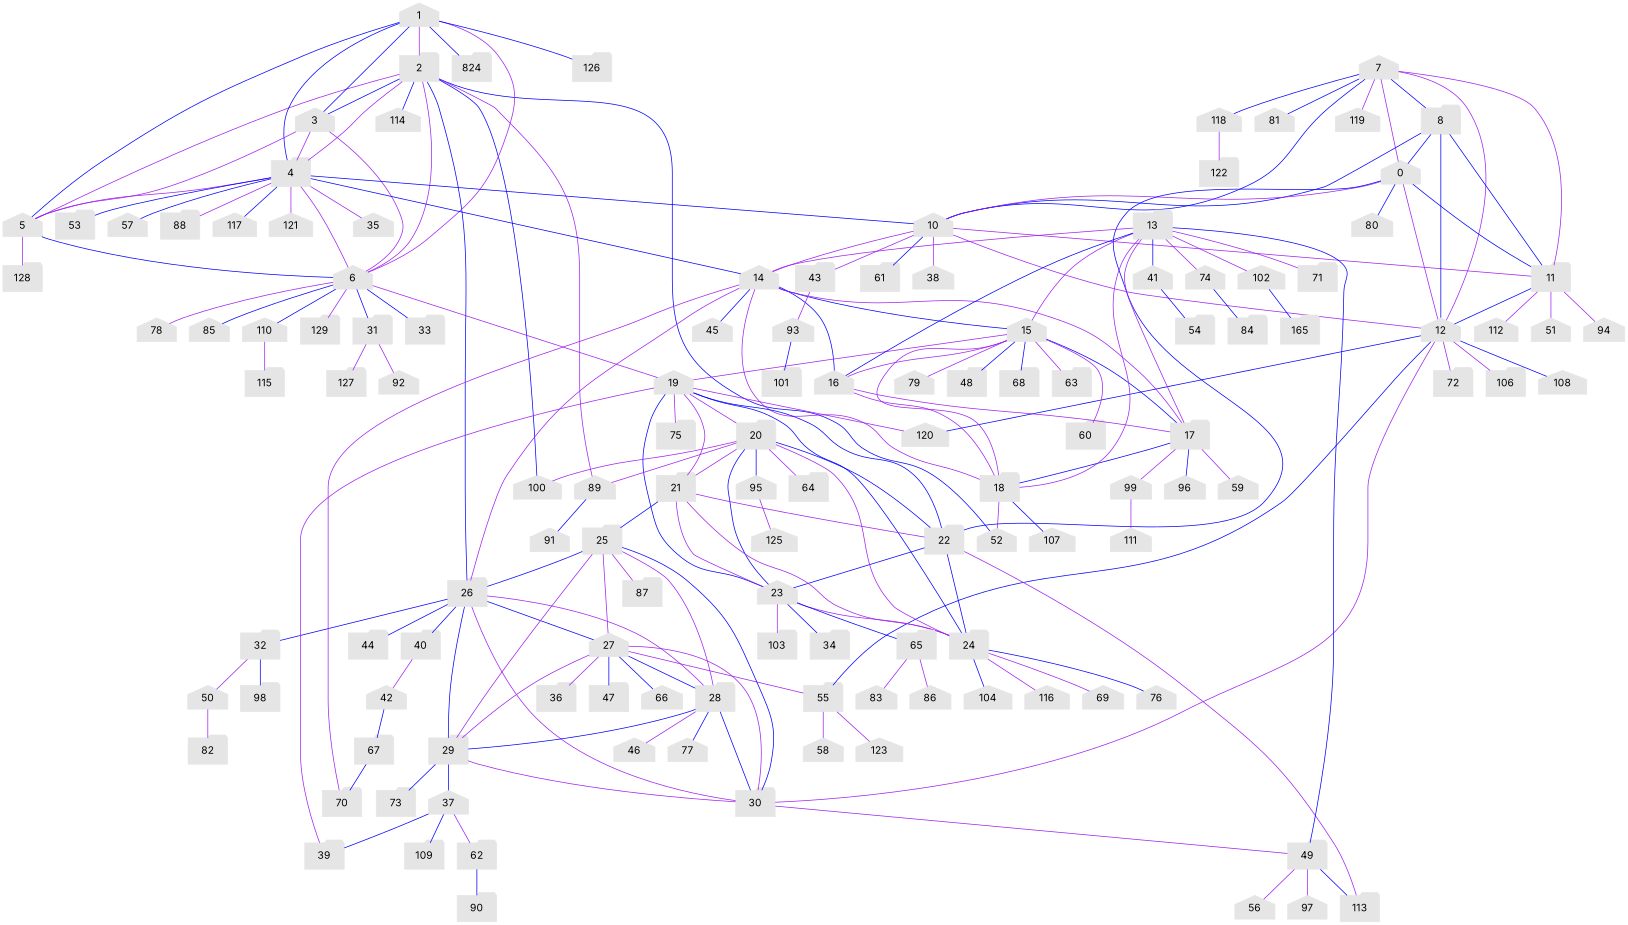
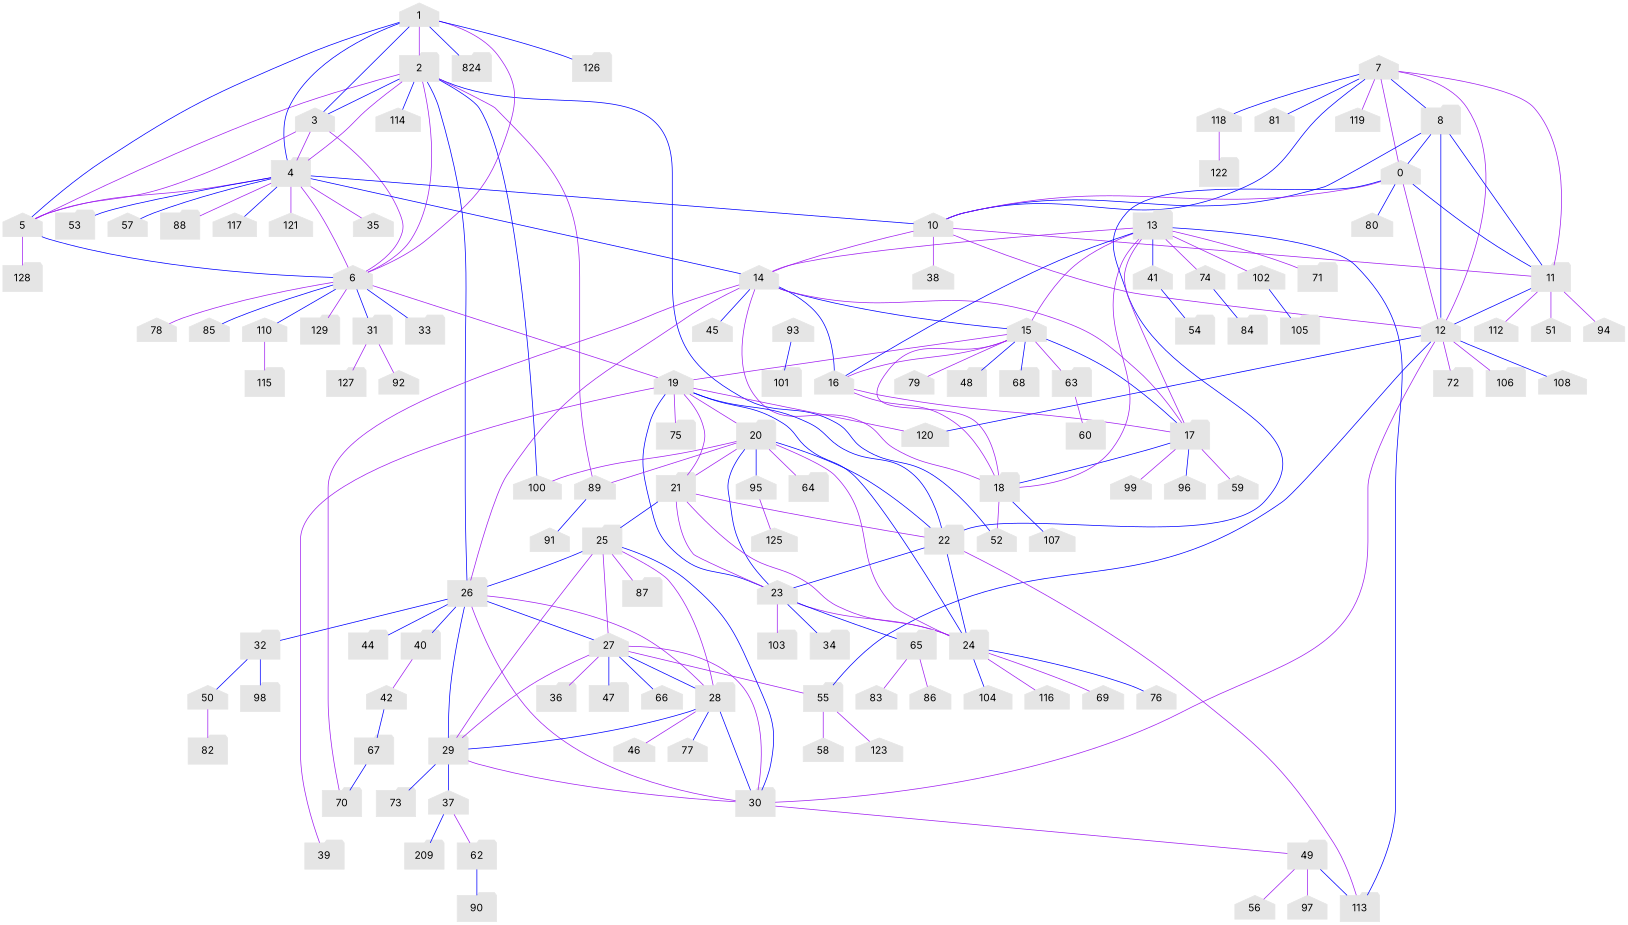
  graph {
    fontname=Inter
    node [color=gray90 fontname=Inter shape=house style=filled]
    edge [color=purple fontname=Inter]
    2 [shape=folder]
    1
    3
    4 [shape=folder]
    5
    6
    n7 [label=824 shape=folder]
    126 [shape=folder]
    26 [shape=folder]
    52
    89
    100
    114
    10
    14
    35
    53 [shape=folder]
    57
    88 [shape=folder]
    117
    121
    128 [shape=folder]
    19
    31 [shape=folder]
    33 [shape=folder]
    78
    85
    110
    129 [shape=folder]
    30 [shape=folder]
    27
    28 [shape=folder]
    29 [shape=folder]
    32 [shape=folder]
    40 [shape=folder]
    44 [shape=folder]
    91
    11 [shape=folder]
    12
    38
-   43 [shape=folder]
-   61 [shape=folder]
    15
    16
    17 [shape=folder]
    18 [shape=folder]
    45
    70 [shape=folder]
    22 [shape=folder]
    120
    20 [shape=folder]
    21 [shape=folder]
    23
    24 [shape=folder]
    39 [shape=folder]
    75 [shape=folder]
    92
    127 [shape=folder]
    115 [shape=folder]
    7
    8 [shape=folder]
    n62 [label=0]
    81
    118
    119
    80
    51
    94
    112
    55 [shape=folder]
    72 [shape=folder]
    106 [shape=folder]
    108
    122 [shape=folder]
    113 [shape=folder]
    93
    49 [shape=folder]
    58
    123
    13 [shape=folder]
    41
    71 [shape=folder]
    74
    102
    48 [shape=folder]
    60 [shape=folder]
    63 [shape=folder]
    68 [shape=folder]
    79
    59
    96
    99
    107
    54 [shape=folder]
    56
    97
    84 [shape=folder]
-   105 [shape=folder label=165]
-   111
+   105 [shape=folder]
    64 [shape=folder]
    95
    25 [shape=folder]
    34 [shape=folder]
    65 [shape=folder]
    103 [shape=folder]
    69
    76
    104
    116
    125
    87 [shape=folder]
    83
    86
    36 [shape=folder]
    47 [shape=folder]
    66
    46
    77
    37
    73 [shape=folder]
    50
    98 [shape=folder]
    42
    62 [shape=folder]
-   109 [shape=folder]
+   109 [shape=folder label=209]
    82 [shape=folder]
    90 [shape=folder]
    67 [shape=folder]
    101 [shape=folder]
    2 -- 3 [color=blue]
    2 -- 4
    2 -- 5
    2 -- 6
    2 -- 26 [color=blue]
    2 -- 52 [color=blue]
    2 -- 89
    2 -- 100 [color=blue]
    2 -- 114 [color=blue]
    1 -- 2
    1 -- 3 [color=blue]
    1 -- 4 [color=blue]
    1 -- 5 [color=blue]
    1 -- 6
    1 -- n7 [color=blue]
    1 -- 126 [color=blue]
    3 -- 4
    3 -- 5
    3 -- 6
    4 -- 5
    4 -- 6
    4 -- 10 [color=blue]
    4 -- 14 [color=blue]
    4 -- 35
    4 -- 53 [color=blue]
    4 -- 57 [color=blue]
    4 -- 88
    4 -- 117 [color=blue]
    4 -- 121
    5 -- 6 [color=blue]
    5 -- 128
    6 -- 19
    6 -- 31 [color=blue]
    6 -- 33 [color=blue]
    6 -- 78
    6 -- 85 [color=blue]
    6 -- 110 [color=blue]
    6 -- 129
    26 -- 30
    26 -- 27 [color=blue]
    26 -- 28
    26 -- 29 [color=blue]
    26 -- 32 [color=blue]
    26 -- 40 [color=blue]
    26 -- 44 [color=blue]
    89 -- 91 [color=blue]
    10 -- 14
    10 -- 11
    10 -- 12
    10 -- 38
-   10 -- 43
-   10 -- 61 [color=blue]
    14 -- 26
    14 -- 15 [color=blue]
    14 -- 16 [color=blue]
    14 -- 17
    14 -- 18
    14 -- 45 [color=blue]
    14 -- 70
    19 -- 22 [color=blue]
    19 -- 120
    19 -- 20
    19 -- 21
    19 -- 23 [color=blue]
    19 -- 24 [color=blue]
    19 -- 39
    19 -- 75
    31 -- 92
    31 -- 127
    110 -- 115
    30 -- 49
    27 -- 30
    27 -- 28 [color=blue]
    27 -- 29
    27 -- 55
    27 -- 36
    27 -- 47 [color=blue]
    27 -- 66 [color=blue]
    28 -- 30 [color=blue]
    28 -- 29 [color=blue]
    28 -- 46
    28 -- 77 [color=blue]
    29 -- 30
    29 -- 37 [color=blue]
    29 -- 73 [color=blue]
-   32 -- 50
+   32 -- 50 [color=blue]
    32 -- 98 [color=blue]
    40 -- 42
    11 -- 12 [color=blue]
    11 -- 51
    11 -- 94
    11 -- 112
    12 -- 30
    12 -- 120 [color=blue]
    12 -- 55 [color=blue]
    12 -- 72
    12 -- 106
    12 -- 108 [color=blue]
-   43 -- 93
    15 -- 19
    15 -- 16
    15 -- 17 [color=blue]
    15 -- 18
    15 -- 48 [color=blue]
-   15 -- 60
+   63 -- 60
    15 -- 63
    15 -- 68 [color=blue]
    15 -- 79
    16 -- 17
    16 -- 18
    17 -- 18 [color=blue]
    17 -- 59
    17 -- 96 [color=blue]
    17 -- 99
    18 -- 52
    18 -- 107 [color=blue]
    22 -- 23 [color=blue]
    22 -- 24 [color=blue]
    22 -- 113
    20 -- 89
    20 -- 100
    20 -- 22 [color=blue]
    20 -- 21
    20 -- 23 [color=blue]
    20 -- 24
    20 -- 64
    20 -- 95 [color=blue]
    21 -- 22
    21 -- 23
    21 -- 24
    21 -- 25 [color=blue]
    23 -- 24
    23 -- 34 [color=blue]
    23 -- 65 [color=blue]
    23 -- 103
    24 -- 69
    24 -- 76 [color=blue]
    24 -- 104 [color=blue]
    24 -- 116
    7 -- 10 [color=blue]
    7 -- 11
    7 -- 12
    7 -- 8 [color=blue]
    7 -- n62
    7 -- 81 [color=blue]
    7 -- 118 [color=blue]
    7 -- 119
    8 -- 10 [color=blue]
    8 -- 11 [color=blue]
    8 -- 12 [color=blue]
    8 -- n62 [color=blue]
    n62 -- 10
    n62 -- 11 [color=blue]
    n62 -- 12
    n62 -- 22 [color=blue]
    n62 -- 80 [color=blue]
    118 -- 122
    55 -- 58
    55 -- 123
    93 -- 101 [color=blue]
    49 -- 113 [color=blue]
    49 -- 56
    49 -- 97
    13 -- 14
    13 -- 15
    13 -- 16 [color=blue]
    13 -- 17
    13 -- 18
-   13 -- 49 [color=blue]
+   13 -- 113 [color=blue]
    13 -- 41 [color=blue]
    13 -- 71
    13 -- 74
    13 -- 102
    41 -- 54 [color=blue]
    74 -- 84 [color=blue]
    102 -- 105 [color=blue]
-   99 -- 111
    95 -- 125
    25 -- 26 [color=blue]
    25 -- 30 [color=blue]
    25 -- 27
    25 -- 28
    25 -- 29
    25 -- 87
    65 -- 83
    65 -- 86
-   37 -- 39 [color=blue]
    37 -- 62
    37 -- 109 [color=blue]
    50 -- 82
    42 -- 67 [color=blue]
    62 -- 90 [color=blue]
    67 -- 70 [color=blue]
  }
